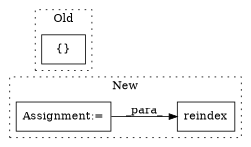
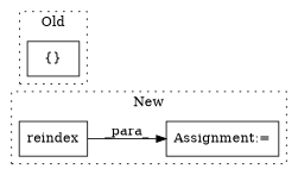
  digraph {
    rankdir=LR
    node [shape=box]
    n1 [a=32 l="8,1" label=reindex s="7453,7466"]
    n2 [a=7 l=1 label="Assignment:=" s=7375]
    n3 [a=4 l=2 label="{}" s=6623]
    subgraph cluster_1 {
      label=New
      style=dotted
      n1
      n2
    }
    subgraph cluster_2 {
      label=Old
      style=dotted
      n3
    }
-   n2 -> n1 [label=_para_]
+   n1 -> n2 [label=_para_]
  }
